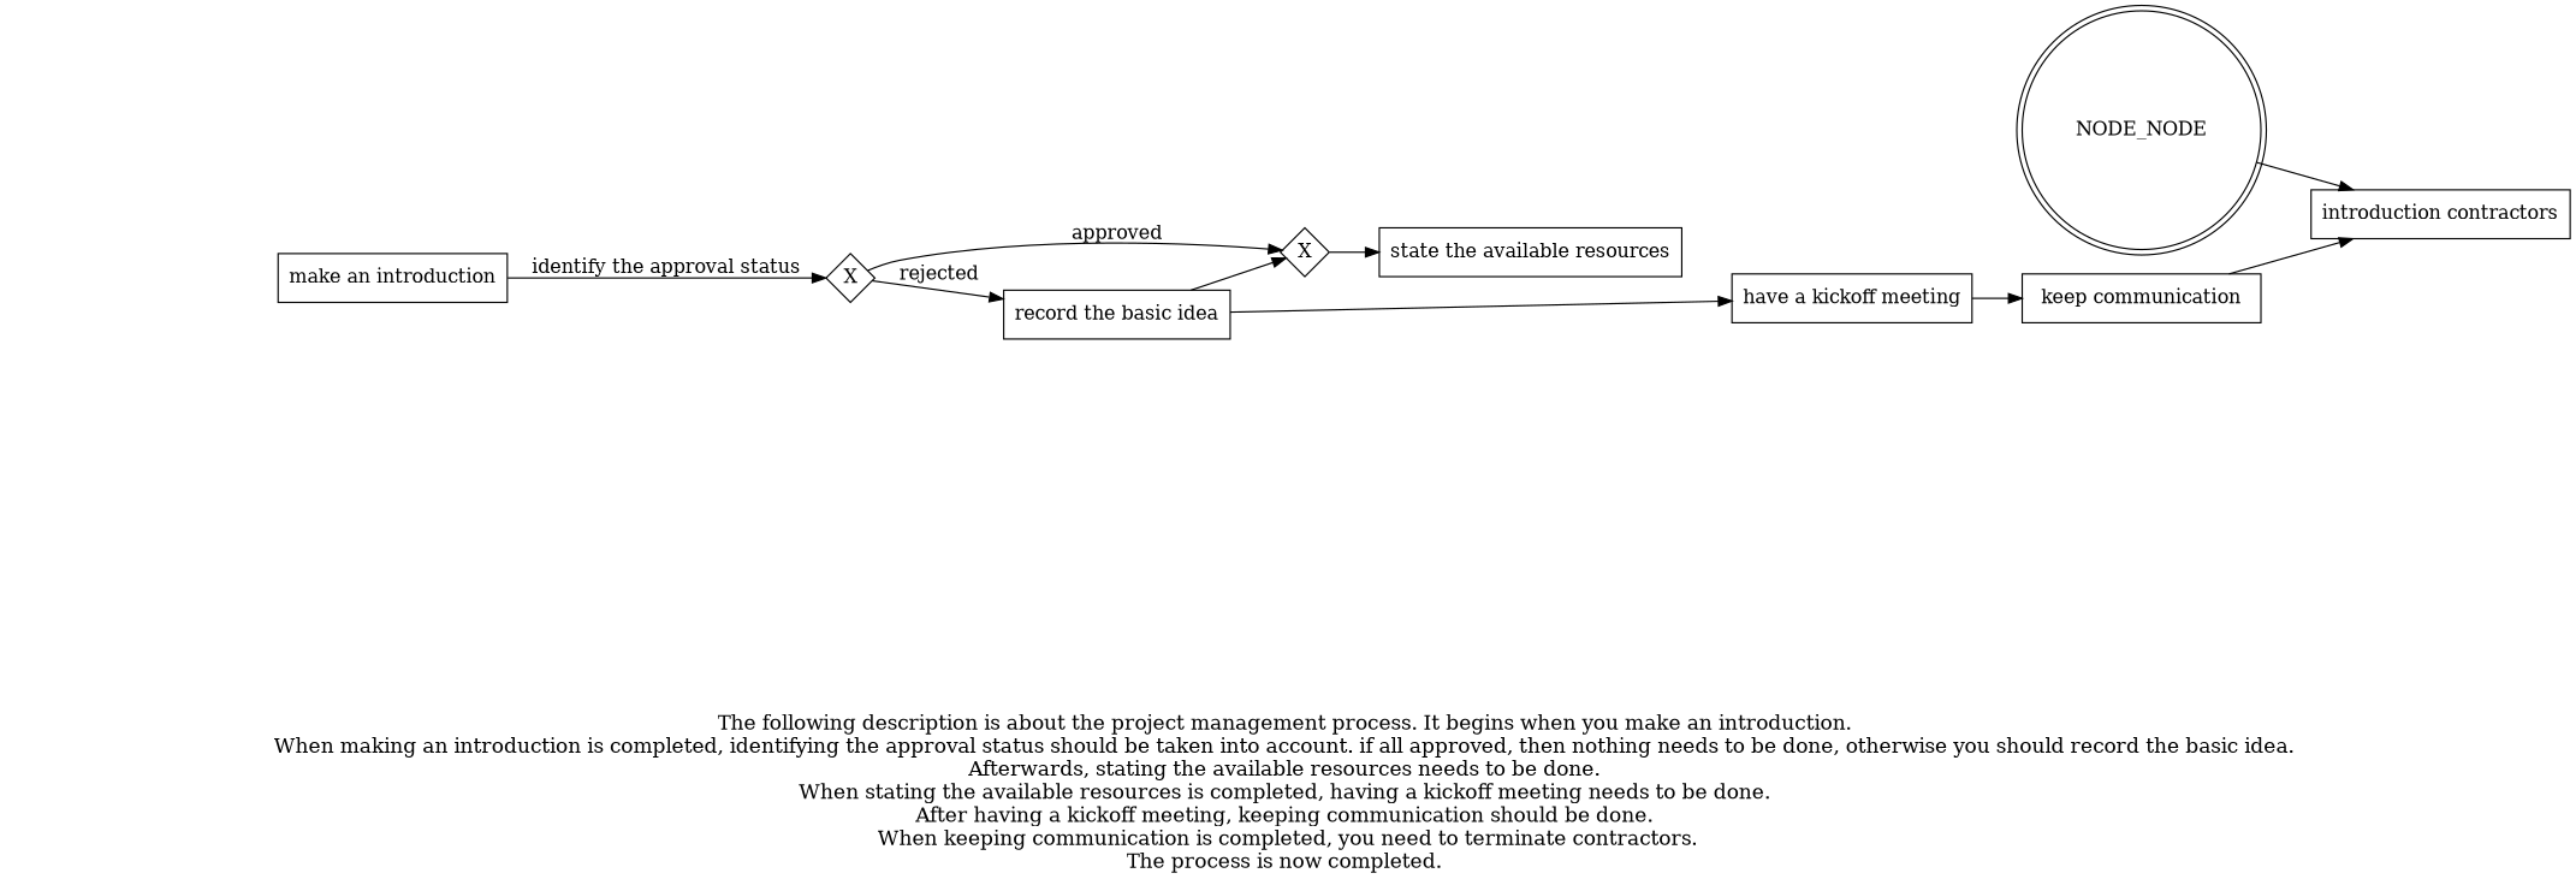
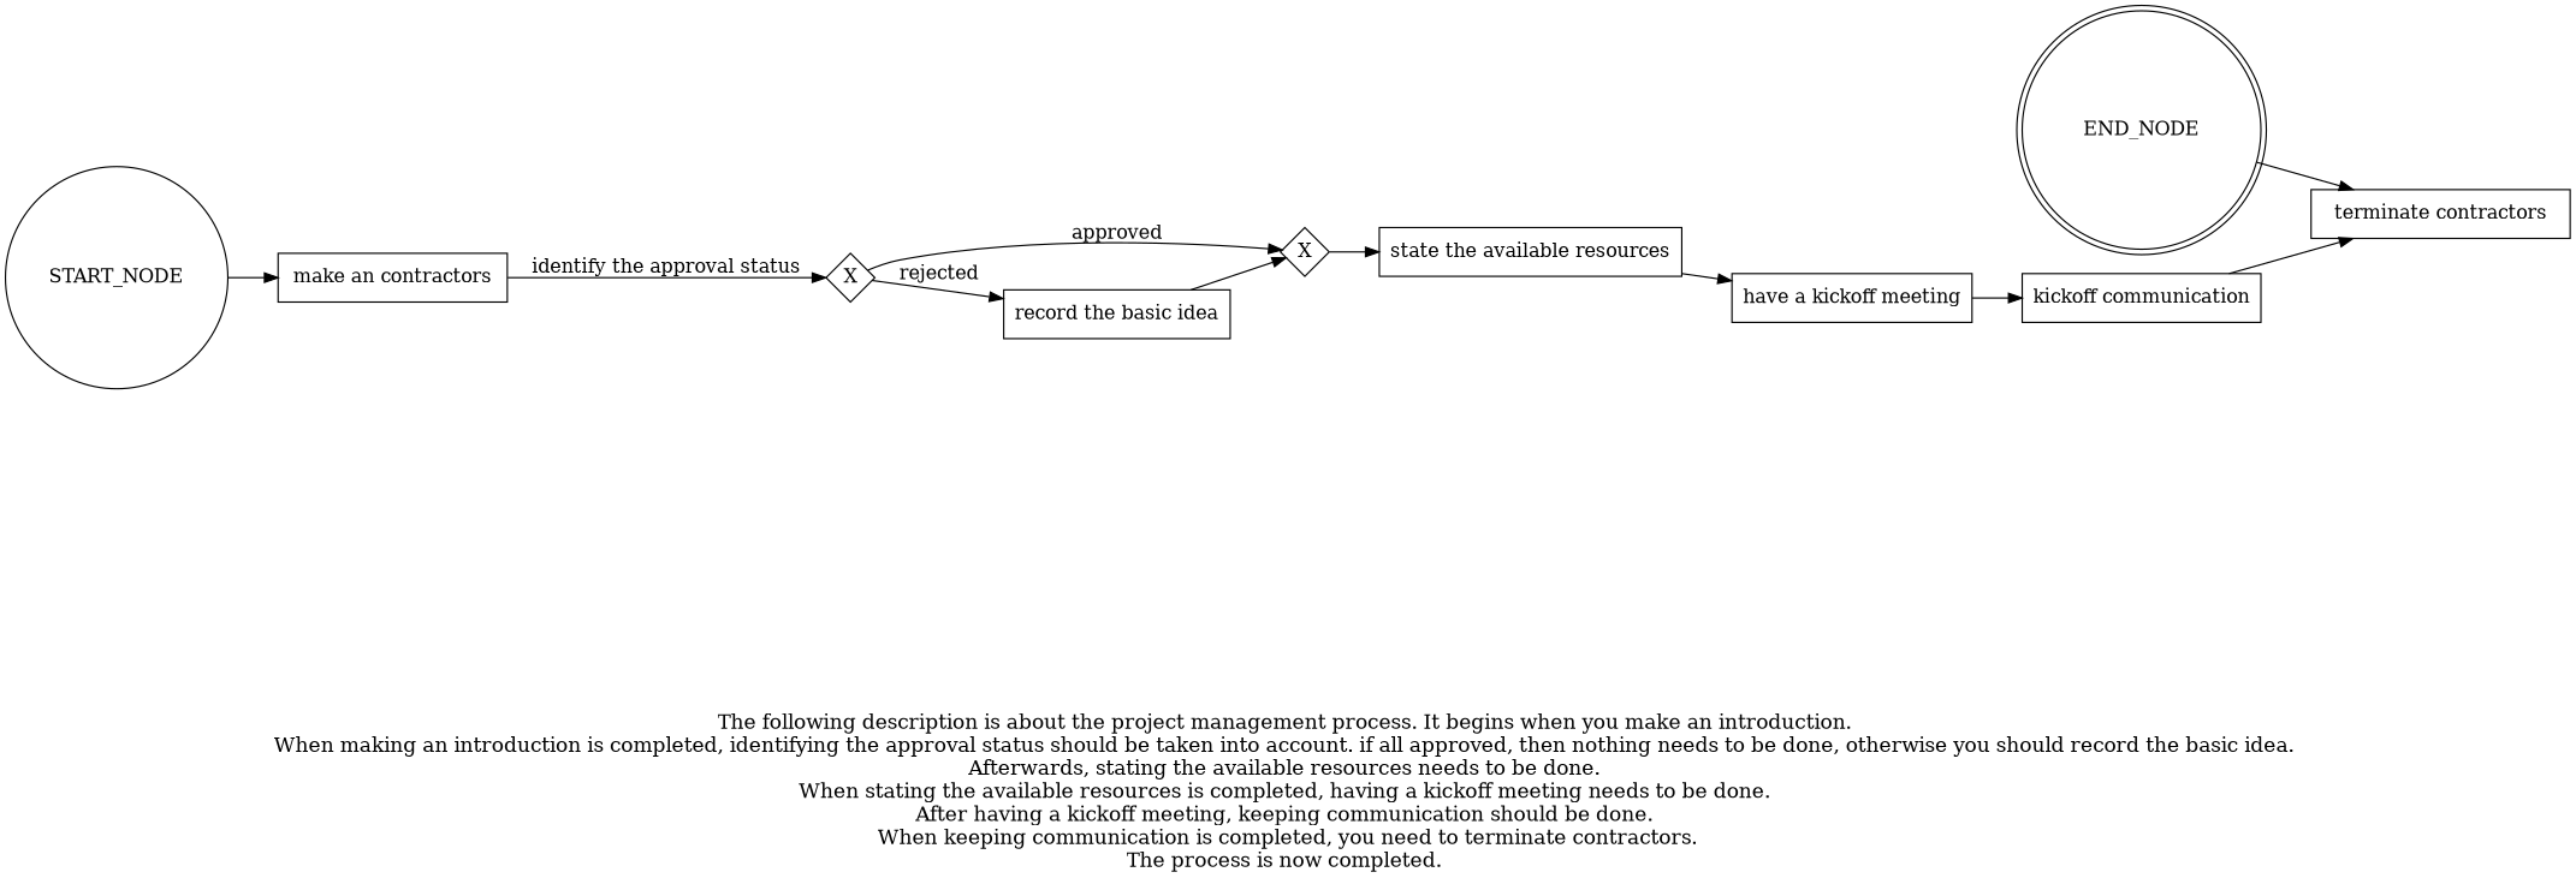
  digraph {
    fontsize=15
    label="\n\n\nThe following description is about the project management process. It begins when you make an introduction. \nWhen making an introduction is completed, identifying the approval status should be taken into account. if all approved, then nothing needs to be done, otherwise you should record the basic idea. \nAfterwards, stating the available resources needs to be done. \nWhen stating the available resources is completed, having a kickoff meeting needs to be done. \nAfter having a kickoff meeting, keeping communication should be done. \nWhen keeping communication is completed, you need to terminate contractors.\nThe process is now completed. \n"
    rankdir=LR
    node [shape=box]
    n1 [fixedsize=true label=X shape=diamond width=0.5]
-   "make an introduction"
+   "make an introduction" [label="make an contractors"]
    n3 [fixedsize=true label=X shape=diamond width=0.5]
    "record the basic idea"
    "state the available resources"
    "have a kickoff meeting"
-   "keep communication"
-   "terminate contractors" [label="introduction contractors"]
-   END_NODE [shape=doublecircle width=0.2 label=NODE_NODE]
+   "keep communication" [label="kickoff communication"]
+   "terminate contractors"
+   START_NODE [shape=circle width=0.3]
+   END_NODE [shape=doublecircle width=0.2]
    subgraph sub_1 {
      "make an introduction"
      n3
      "record the basic idea"
      "state the available resources"
      "have a kickoff meeting"
      "keep communication"
      "terminate contractors"
      subgraph sub_2 {
        color=white
        label="identify the approval status"
        n1
      }
    }
    n1 -> n3 [label=approved]
    n1 -> "record the basic idea" [label=rejected]
    "make an introduction" -> n1 [label="identify the approval status"]
    n3 -> "state the available resources"
    "record the basic idea" -> n3
-   "record the basic idea" -> "have a kickoff meeting"
+   "state the available resources" -> "have a kickoff meeting"
    "have a kickoff meeting" -> "keep communication"
    "keep communication" -> "terminate contractors"
+   START_NODE -> "make an introduction"
    END_NODE -> "terminate contractors"
  }
